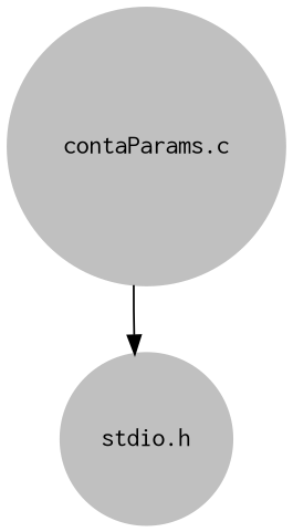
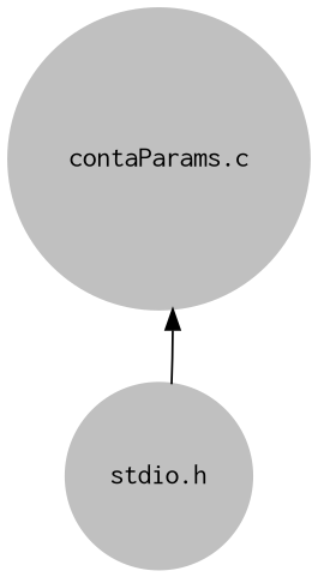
  digraph {
    fontname=Courier
    fontsize=45
    node [color=gray fontname=Courier shape=circle skew=0 style=filled]
    "contaParams.c" [height="1.0e-2" width="1.0e-2"]
    "stdio.h" [height="1.0e-2" width="1.0e-2"]
-   "contaParams.c" -> "stdio.h" [color=black fontname=Courier]
+   "stdio.h" -> "contaParams.c" [color=black fontname=Courier]
  }
